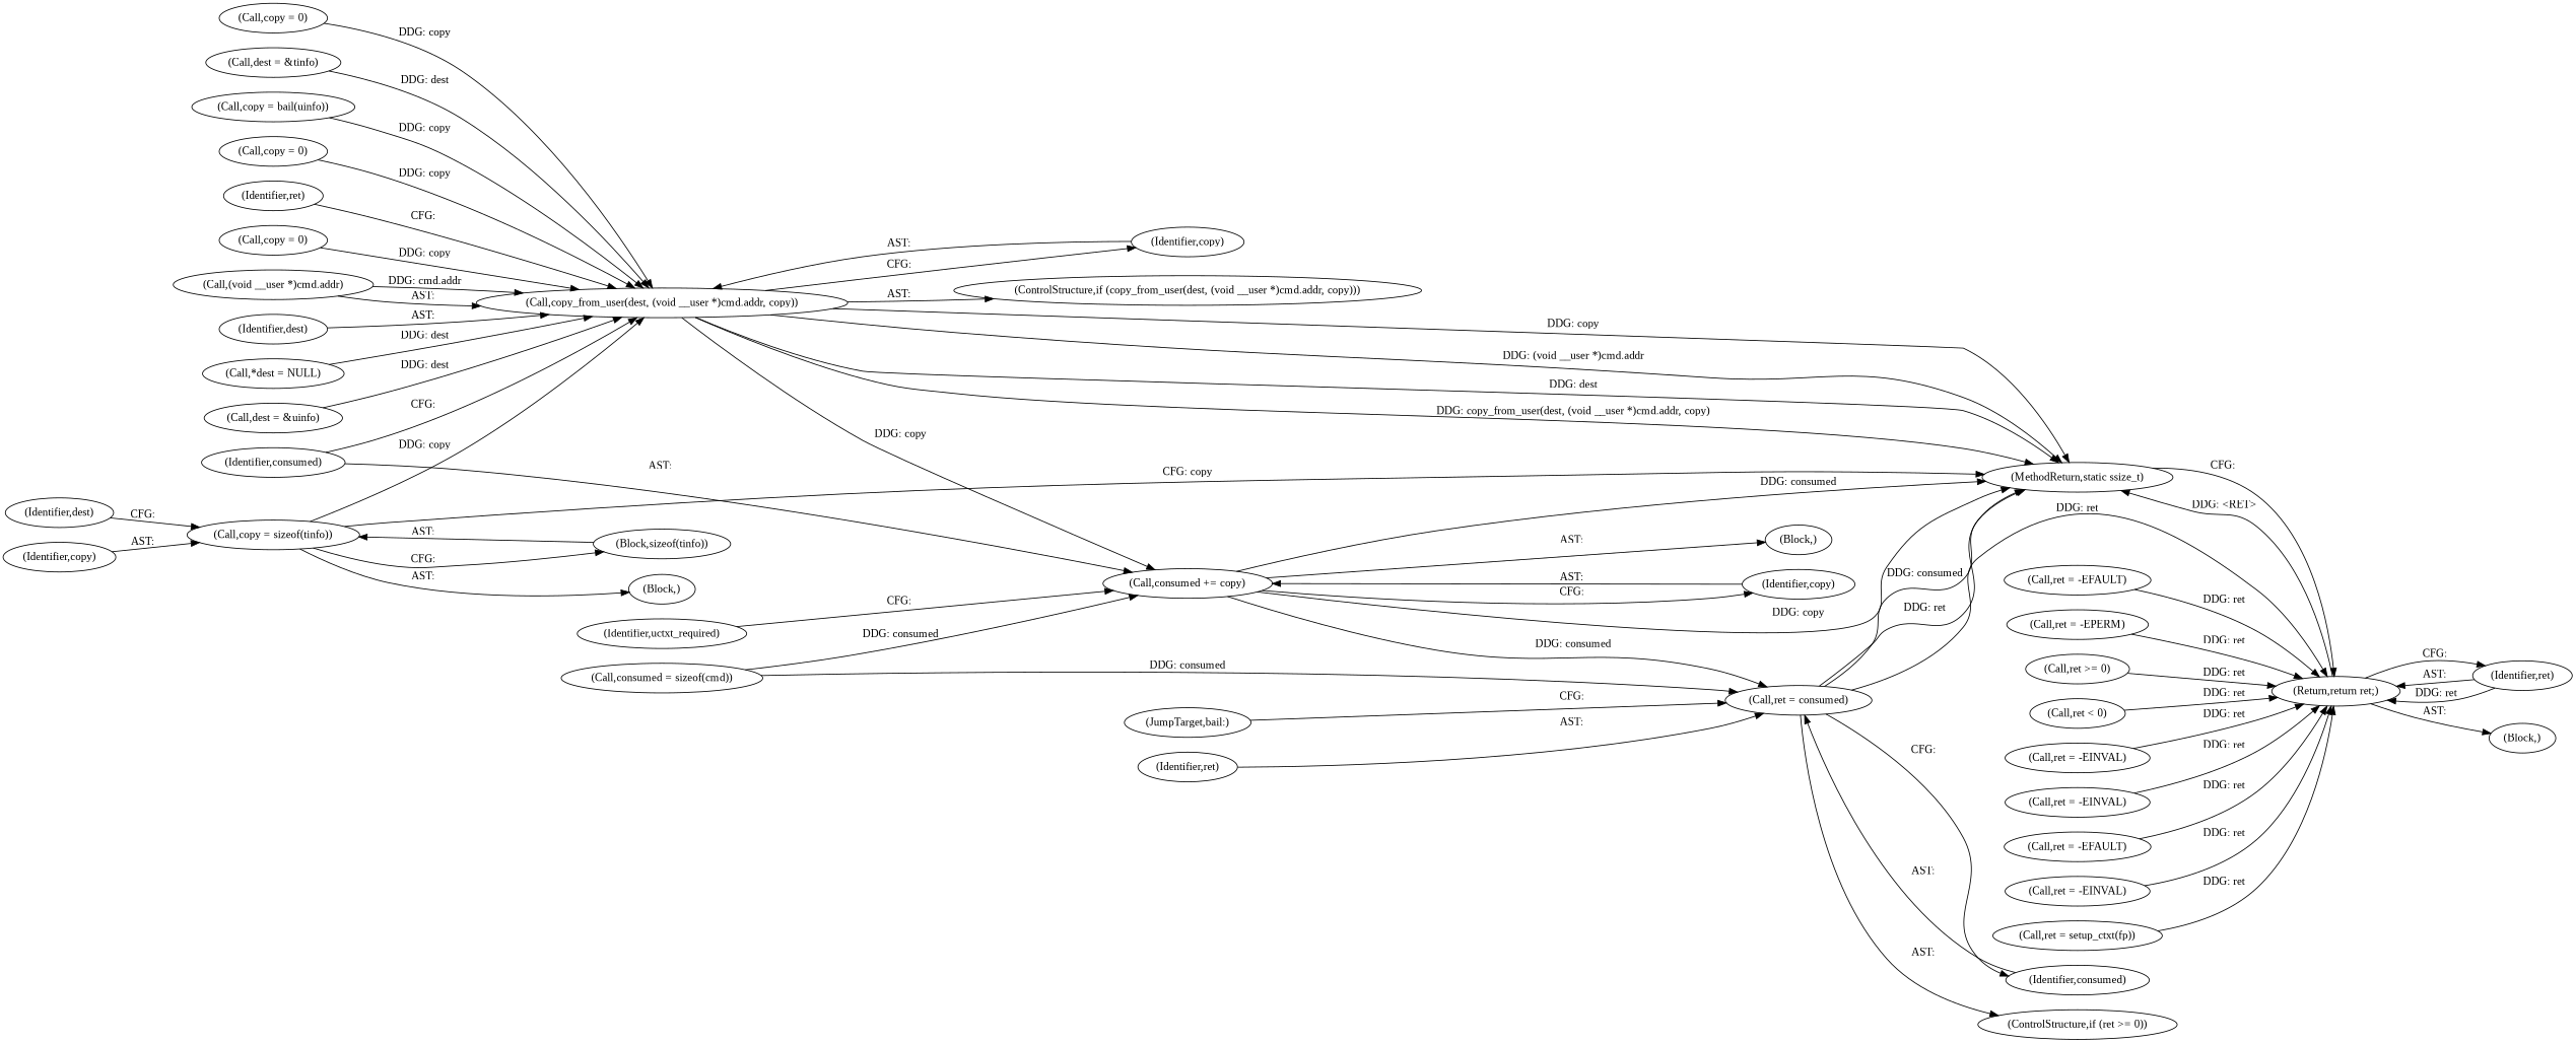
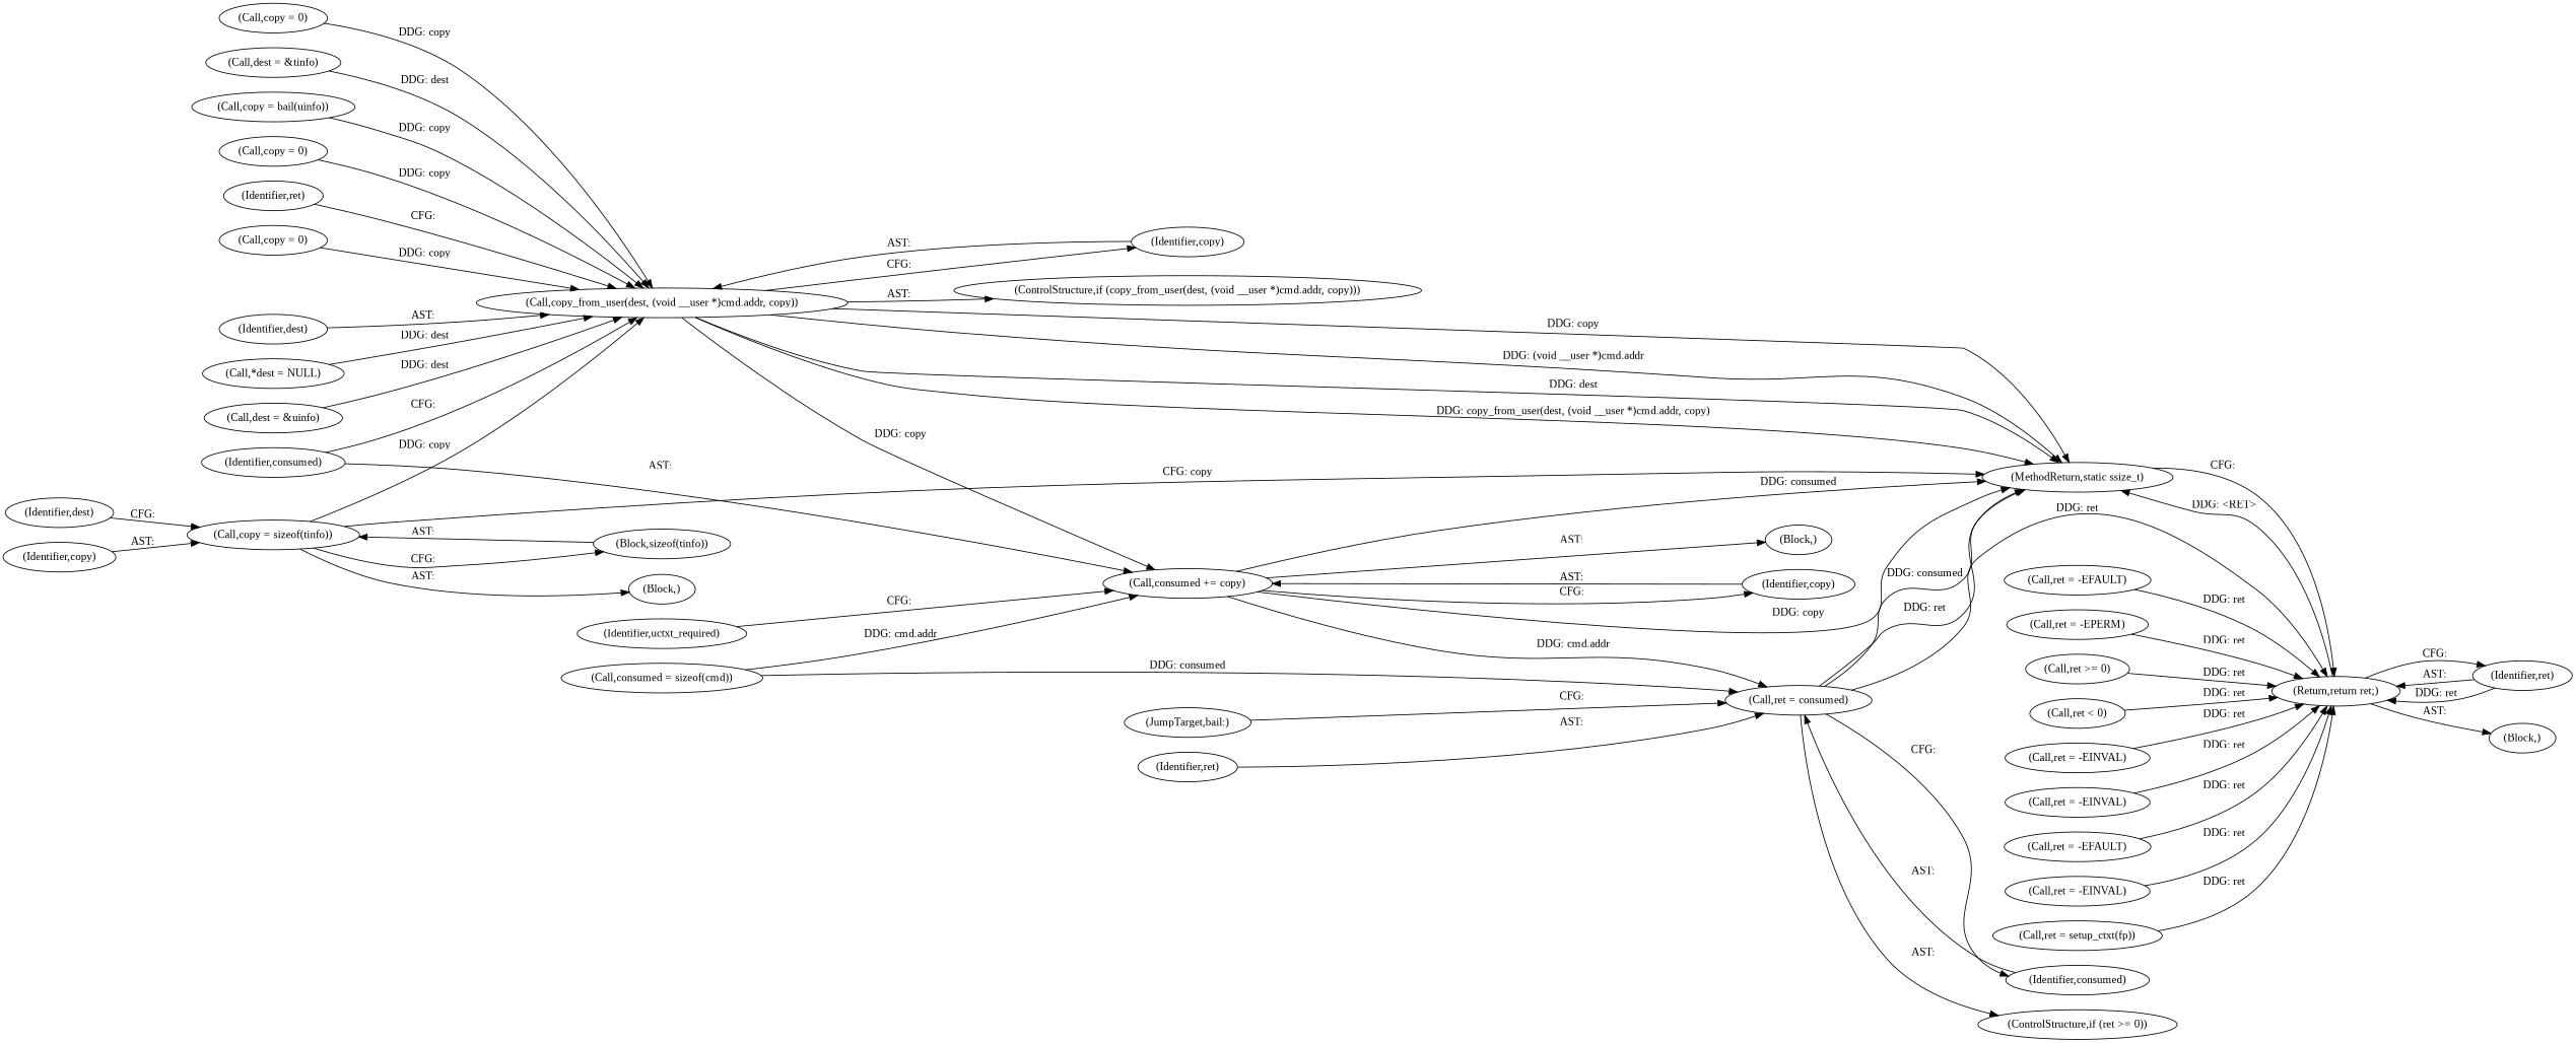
  digraph {
    fontname="Liberation Serif"
    rankdir=LR
    node [fontname="Liberation Serif"]
    edge [fontname="Liberation Serif"]
    n1 [label="(Call,copy = sizeof(tinfo))"]
    n2 [label="(Call,copy_from_user(dest, (void __user *)cmd.addr, copy))"]
    n3 [label="(Block,)"]
    n4 [label="(Block,sizeof(tinfo))"]
    n5 [label="(MethodReturn,static ssize_t)"]
    n6 [label="(Call,consumed += copy)"]
    n7 [label="(ControlStructure,if (copy_from_user(dest, (void __user *)cmd.addr, copy)))"]
    n8 [label="(Identifier,copy)"]
    n9 [label="(Return,return ret;)"]
    n10 [label="(Call,ret = consumed)"]
    n11 [label="(Identifier,copy)"]
    n12 [label="(Block,)"]
    n13 [label="(Identifier,consumed)"]
    n14 [label="(ControlStructure,if (ret >= 0))"]
    n15 [label="(Identifier,ret)"]
    n16 [label="(Block,)"]
    n17 [label="(Identifier,dest)"]
    n18 [label="(Call,*dest = NULL)"]
    n19 [label="(Call,ret = -EFAULT)"]
    n20 [label="(Call,dest = &uinfo)"]
    n21 [label="(Call,ret = -EPERM)"]
    n22 [label="(Identifier,dest)"]
    n23 [label="(Identifier,consumed)"]
    n24 [label="(Call,copy = 0)"]
    n25 [label="(Identifier,ret)"]
    n26 [label="(Call,consumed = sizeof(cmd))"]
    n27 [label="(Call,dest = &tinfo)"]
    n28 [label="(Call,ret >= 0)"]
    n29 [label="(Call,copy = bail(uinfo))"]
    n30 [label="(Call,copy = 0)"]
    n31 [label="(Call,ret < 0)"]
    n32 [label="(Call,ret = -EINVAL)"]
    n33 [label="(Call,ret = -EINVAL)"]
    n34 [label="(Call,ret = -EFAULT)"]
    n35 [label="(Identifier,copy)"]
    n36 [label="(JumpTarget,bail:)"]
    n37 [label="(Identifier,ret)"]
    n38 [label="(Call,ret = -EINVAL)"]
    n39 [label="(Call,copy = 0)"]
-   n40 [label="(Call,(void __user *)cmd.addr)"]
    n41 [label="(Call,ret = setup_ctxt(fp))"]
    n42 [label="(Identifier,uctxt_required)"]
    n1 -> n2 [label="DDG: copy"]
    n1 -> n3 [label="AST: "]
    n1 -> n4 [label="CFG: "]
    n1 -> n5 [label="CFG: copy"]
    n2 -> n5 [label="DDG: dest"]
    n2 -> n5 [label="DDG: copy_from_user(dest, (void __user *)cmd.addr, copy)"]
    n2 -> n5 [label="DDG: copy"]
    n2 -> n5 [label="DDG: (void __user *)cmd.addr"]
    n2 -> n6 [label="DDG: copy"]
    n2 -> n7 [label="AST: "]
    n2 -> n8 [label="CFG: "]
    n4 -> n1 [label="AST: "]
    n5 -> n9 [label="CFG: "]
    n6 -> n5 [label="DDG: consumed"]
    n6 -> n5 [label="DDG: copy"]
-   n6 -> n10 [label="DDG: consumed"]
+   n6 -> n10 [label="DDG: cmd.addr"]
    n6 -> n11 [label="CFG: "]
    n6 -> n12 [label="AST: "]
    n8 -> n2 [label="AST: "]
    n9 -> n5 [label="DDG: <RET>"]
    n9 -> n15 [label="CFG: "]
    n9 -> n16 [label="AST: "]
    n10 -> n5 [label="DDG: consumed"]
    n10 -> n5 [label="DDG: ret"]
    n10 -> n9 [label="DDG: ret"]
    n10 -> n13 [label="CFG: "]
    n10 -> n14 [label="AST: "]
    n11 -> n6 [label="AST: "]
    n13 -> n10 [label="AST: "]
    n15 -> n9 [label="AST: "]
    n15 -> n9 [label="DDG: ret"]
    n17 -> n2 [label="AST: "]
    n18 -> n2 [label="DDG: dest"]
    n19 -> n9 [label="DDG: ret"]
    n20 -> n2 [label="DDG: dest"]
    n21 -> n9 [label="DDG: ret"]
    n22 -> n1 [label="CFG: "]
    n23 -> n2 [label="CFG: "]
    n23 -> n6 [label="AST: "]
    n24 -> n2 [label="DDG: copy"]
    n25 -> n10 [label="AST: "]
-   n26 -> n6 [label="DDG: consumed"]
+   n26 -> n6 [label="DDG: cmd.addr"]
    n26 -> n10 [label="DDG: consumed"]
    n27 -> n2 [label="DDG: dest"]
    n28 -> n9 [label="DDG: ret"]
    n29 -> n2 [label="DDG: copy"]
    n30 -> n2 [label="DDG: copy"]
    n31 -> n9 [label="DDG: ret"]
    n32 -> n9 [label="DDG: ret"]
    n33 -> n9 [label="DDG: ret"]
    n34 -> n9 [label="DDG: ret"]
    n35 -> n1 [label="AST: "]
    n36 -> n10 [label="CFG: "]
    n37 -> n2 [label="CFG: "]
    n38 -> n9 [label="DDG: ret"]
    n39 -> n2 [label="DDG: copy"]
-   n40 -> n2 [label="AST: "]
-   n40 -> n2 [label="DDG: cmd.addr"]
    n41 -> n9 [label="DDG: ret"]
    n42 -> n6 [label="CFG: "]
  }
